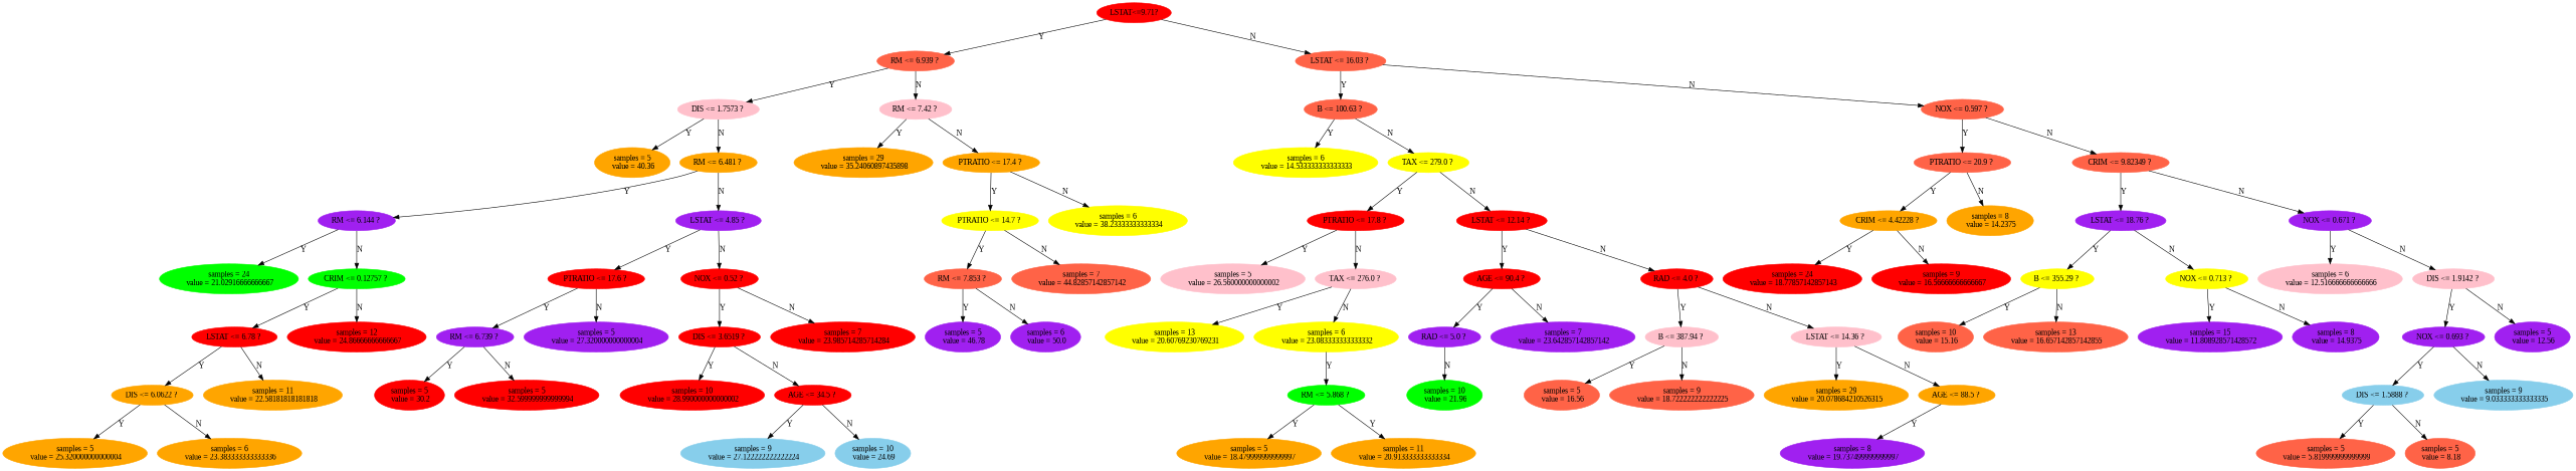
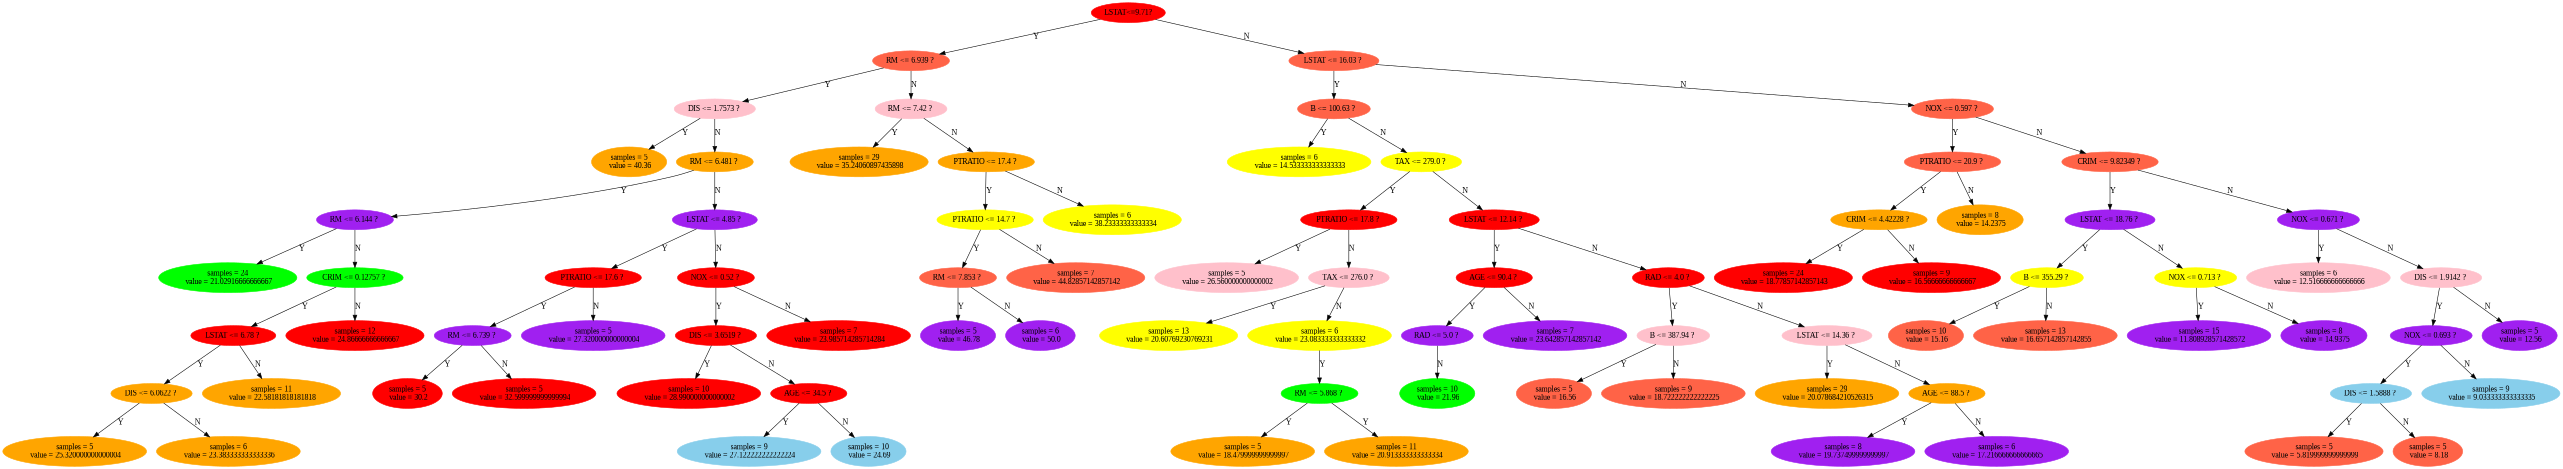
  digraph {
    fontname="Liberation Serif"
    node [color=red fontname="Liberation Serif" style=filled]
    edge [fontname="Liberation Serif"]
    n1 [label="LSTAT<=9.71?"]
    n2 [color=tomato label="RM <= 6.939 ? "]
    n3 [color=tomato label="LSTAT <= 16.03 ? "]
    n4 [color=pink label="DIS <= 1.7573 ? "]
    n5 [color=pink label="RM <= 7.42 ? "]
    n6 [color=tomato label="B <= 100.63 ? "]
    n7 [color=tomato label="NOX <= 0.597 ? "]
    n8 [color=orange label="samples = 5\n value = 40.36"]
    n9 [color=orange label="RM <= 6.481 ? "]
    n10 [color=orange label="samples = 29\n value = 35.24060897435898"]
    n11 [color=orange label="PTRATIO <= 17.4 ? "]
    n12 [color=purple label="RM <= 6.144 ? "]
    n13 [color=purple label="LSTAT <= 4.85 ? "]
    n14 [color=green label="samples = 24\n value = 21.02916666666667"]
    n15 [color=green label="CRIM <= 0.12757 ? "]
    n16 [label="PTRATIO <= 17.6 ? "]
    n17 [label="NOX <= 0.52 ? "]
    n18 [label="LSTAT <= 6.78 ? "]
    n19 [label="samples = 12\n value = 24.86666666666667"]
    n20 [color=orange label="DIS <= 6.0622 ? "]
    n21 [color=orange label="samples = 11\n value = 22.58181818181818"]
    n22 [color=orange label="samples = 5\n value = 25.320000000000004"]
    n23 [color=orange label="samples = 6\n value = 23.383333333333336"]
    n24 [color=purple label="RM <= 6.739 ? "]
    n25 [color=purple label="samples = 5\n value = 27.320000000000004"]
    n26 [label="DIS <= 3.6519 ? "]
    n27 [label="samples = 7\n value = 23.985714285714284"]
    n28 [label="samples = 5\n value = 30.2"]
    n29 [label="samples = 5\n value = 32.599999999999994"]
    n30 [label="samples = 10\n value = 28.990000000000002"]
    n31 [label="AGE <= 34.5 ? "]
    n32 [color=skyblue label="samples = 9\n value = 27.122222222222224"]
    n33 [color=skyblue label="samples = 10\n value = 24.69"]
    n34 [color=yellow label="PTRATIO <= 14.7 ? "]
    n35 [color=yellow label="samples = 6\n value = 38.23333333333334"]
    n36 [color=tomato label="RM <= 7.853 ? "]
    n37 [color=tomato label="samples = 7\n value = 44.82857142857142"]
    n38 [color=purple label="samples = 5\n value = 46.78"]
    n39 [color=purple label="samples = 6\n value = 50.0"]
    n40 [color=yellow label="samples = 6\n value = 14.533333333333333"]
    n41 [color=yellow label="TAX <= 279.0 ? "]
    n42 [color=tomato label="PTRATIO <= 20.9 ? "]
    n43 [color=tomato label="CRIM <= 9.82349 ? "]
    n44 [label="PTRATIO <= 17.8 ? "]
    n45 [label="LSTAT <= 12.14 ? "]
    n46 [color=pink label="samples = 5\n value = 26.560000000000002"]
    n47 [color=pink label="TAX <= 276.0 ? "]
    n48 [label="AGE <= 90.4 ? "]
    n49 [label="RAD <= 4.0 ? "]
    n50 [color=yellow label="samples = 13\n value = 20.60769230769231"]
    n51 [color=yellow label="samples = 6\n value = 23.083333333333332"]
    n52 [color=green label="RM <= 5.868 ? "]
    n53 [color=purple label="RAD <= 5.0 ? "]
    n54 [color=purple label="samples = 7\n value = 23.642857142857142"]
    n55 [color=pink label="B <= 387.94 ? "]
    n56 [color=pink label="LSTAT <= 14.36 ? "]
    n57 [color=green label="samples = 10\n value = 21.96"]
    n58 [color=orange label="samples = 5\n value = 18.479999999999997"]
    n59 [color=orange label="samples = 11\n value = 20.913333333333334"]
    n60 [color=tomato label="samples = 5\n value = 16.56"]
    n61 [color=tomato label="samples = 9\n value = 18.722222222222225"]
    n62 [color=orange label="samples = 29\n value = 20.078684210526315"]
    n63 [color=orange label="AGE <= 88.5 ? "]
    n64 [color=purple label="samples = 8\n value = 19.737499999999997"]
+   n65 [color=purple label="samples = 6\n value = 17.216666666666665"]
    n66 [color=orange label="CRIM <= 4.42228 ? "]
    n67 [color=orange label="samples = 8\n value = 14.2375"]
    n68 [color=purple label="LSTAT <= 18.76 ? "]
    n69 [color=purple label="NOX <= 0.671 ? "]
    n70 [label="samples = 24\n value = 18.77857142857143"]
    n71 [label="samples = 9\n value = 16.56666666666667"]
    n72 [color=yellow label="B <= 355.29 ? "]
    n73 [color=yellow label="NOX <= 0.713 ? "]
    n74 [color=pink label="samples = 6\n value = 12.516666666666666"]
    n75 [color=pink label="DIS <= 1.9142 ? "]
    n76 [color=tomato label="samples = 10\n value = 15.16"]
    n77 [color=tomato label="samples = 13\n value = 16.657142857142855"]
    n78 [color=purple label="samples = 15\n value = 11.808928571428572"]
    n79 [color=purple label="samples = 8\n value = 14.9375"]
    n80 [color=purple label="NOX <= 0.693 ? "]
    n81 [color=purple label="samples = 5\n value = 12.56"]
    n82 [color=skyblue label="DIS <= 1.5888 ? "]
    n83 [color=skyblue label="samples = 9\n value = 9.033333333333335"]
    n84 [color=tomato label="samples = 5\n value = 5.819999999999999"]
    n85 [color=tomato label="samples = 5\n value = 8.18"]
    n1 -> n2 [label=Y]
    n1 -> n3 [label=N]
    n2 -> n4 [label=Y]
    n2 -> n5 [label=N]
    n3 -> n6 [label=Y]
    n3 -> n7 [label=N]
    n4 -> n8 [label=Y]
    n4 -> n9 [label=N]
    n5 -> n10 [label=Y]
    n5 -> n11 [label=N]
    n6 -> n40 [label=Y]
    n6 -> n41 [label=N]
    n7 -> n42 [label=Y]
    n7 -> n43 [label=N]
    n9 -> n12 [label=Y]
    n9 -> n13 [label=N]
    n11 -> n34 [label=Y]
    n11 -> n35 [label=N]
    n12 -> n14 [label=Y]
    n12 -> n15 [label=N]
    n13 -> n16 [label=Y]
    n13 -> n17 [label=N]
    n15 -> n18 [label=Y]
    n15 -> n19 [label=N]
    n16 -> n24 [label=Y]
    n16 -> n25 [label=N]
    n17 -> n26 [label=Y]
    n17 -> n27 [label=N]
    n18 -> n20 [label=Y]
    n18 -> n21 [label=N]
    n20 -> n22 [label=Y]
    n20 -> n23 [label=N]
    n24 -> n28 [label=Y]
    n24 -> n29 [label=N]
    n26 -> n30 [label=Y]
    n26 -> n31 [label=N]
    n31 -> n32 [label=Y]
    n31 -> n33 [label=N]
    n34 -> n36 [label=Y]
    n34 -> n37 [label=N]
    n36 -> n38 [label=Y]
    n36 -> n39 [label=N]
    n41 -> n44 [label=Y]
    n41 -> n45 [label=N]
    n42 -> n66 [label=Y]
    n42 -> n67 [label=N]
    n43 -> n68 [label=Y]
    n43 -> n69 [label=N]
    n44 -> n46 [label=Y]
    n44 -> n47 [label=N]
    n45 -> n48 [label=Y]
    n45 -> n49 [label=N]
    n47 -> n50 [label=Y]
    n47 -> n51 [label=N]
    n48 -> n53 [label=Y]
    n48 -> n54 [label=N]
    n49 -> n55 [label=Y]
    n49 -> n56 [label=N]
    n51 -> n52 [label=Y]
    n52 -> n58 [label=Y]
    n52 -> n59 [label=Y]
    n53 -> n57 [label=N]
    n55 -> n60 [label=Y]
    n55 -> n61 [label=N]
    n56 -> n62 [label=Y]
    n56 -> n63 [label=N]
    n63 -> n64 [label=Y]
+   n63 -> n65 [label=N]
    n66 -> n70 [label=Y]
    n66 -> n71 [label=N]
    n68 -> n72 [label=Y]
    n68 -> n73 [label=N]
    n69 -> n74 [label=Y]
    n69 -> n75 [label=N]
    n72 -> n76 [label=Y]
    n72 -> n77 [label=N]
    n73 -> n78 [label=Y]
    n73 -> n79 [label=N]
    n75 -> n80 [label=Y]
    n75 -> n81 [label=N]
    n80 -> n82 [label=Y]
    n80 -> n83 [label=N]
    n82 -> n84 [label=Y]
    n82 -> n85 [label=N]
  }
